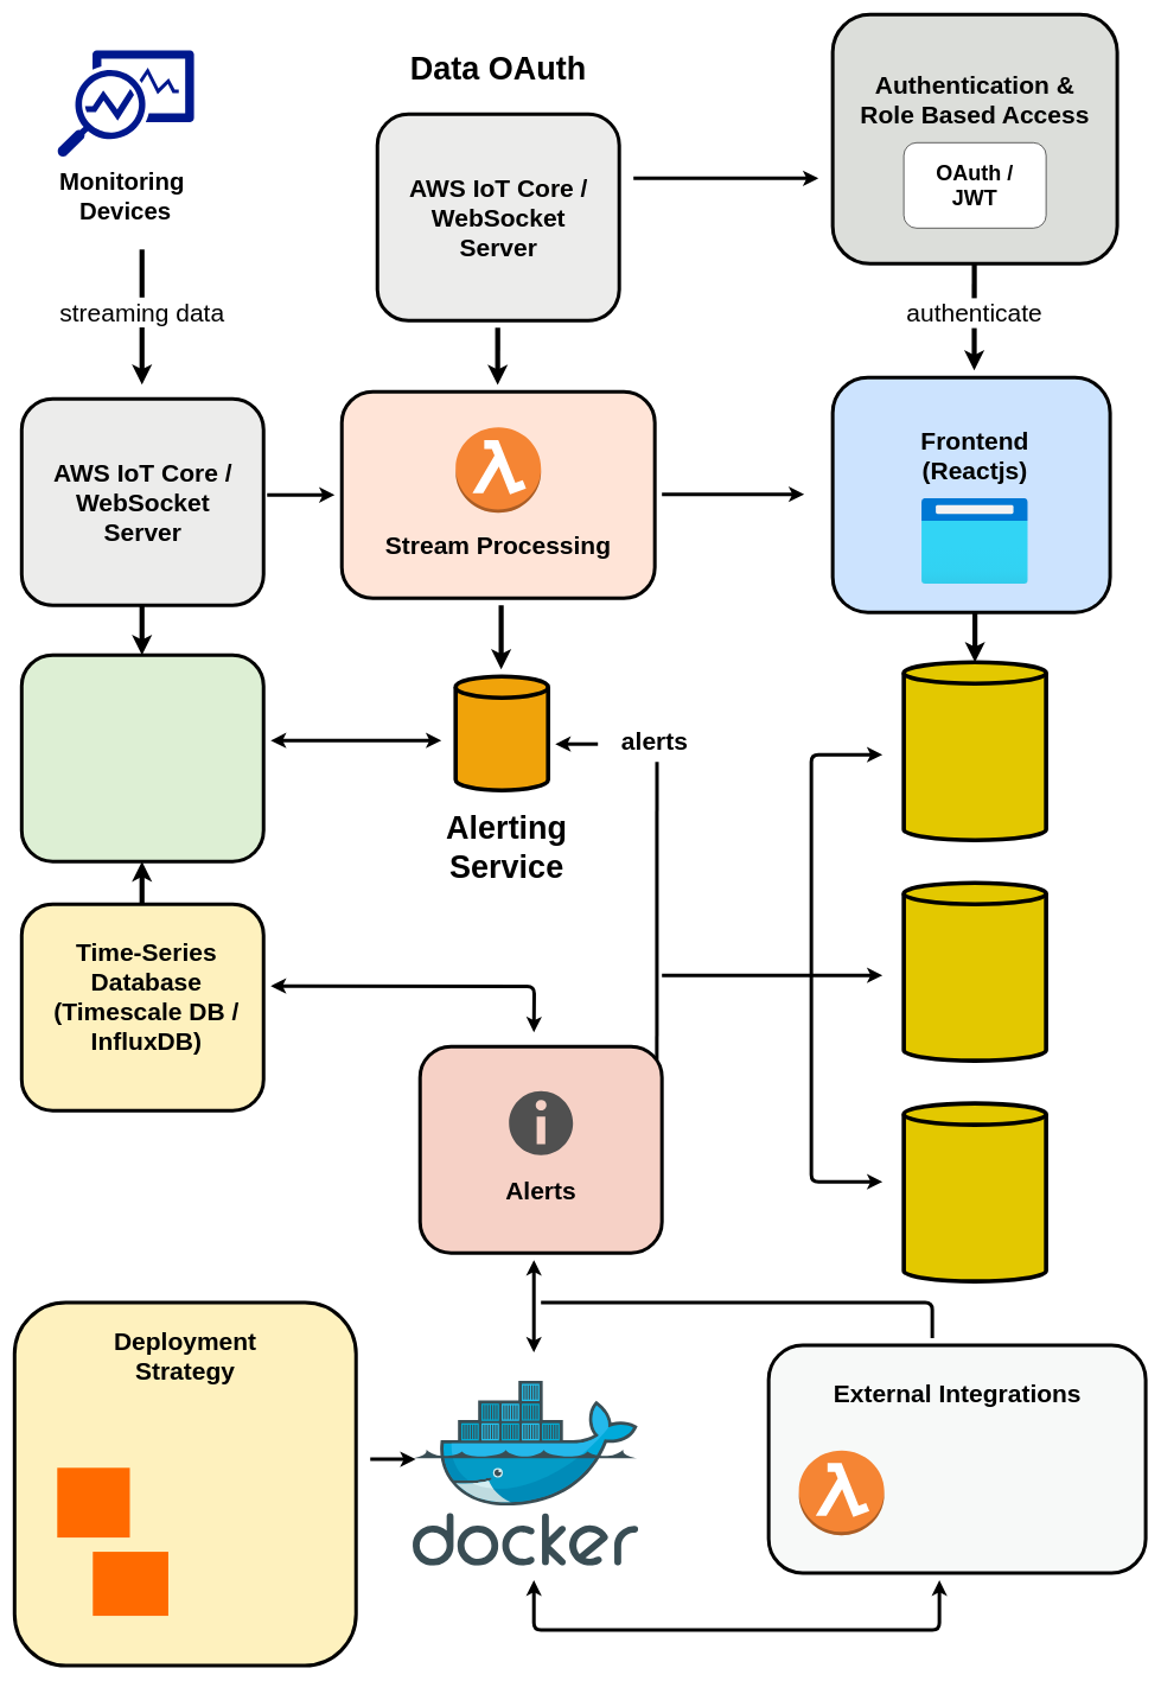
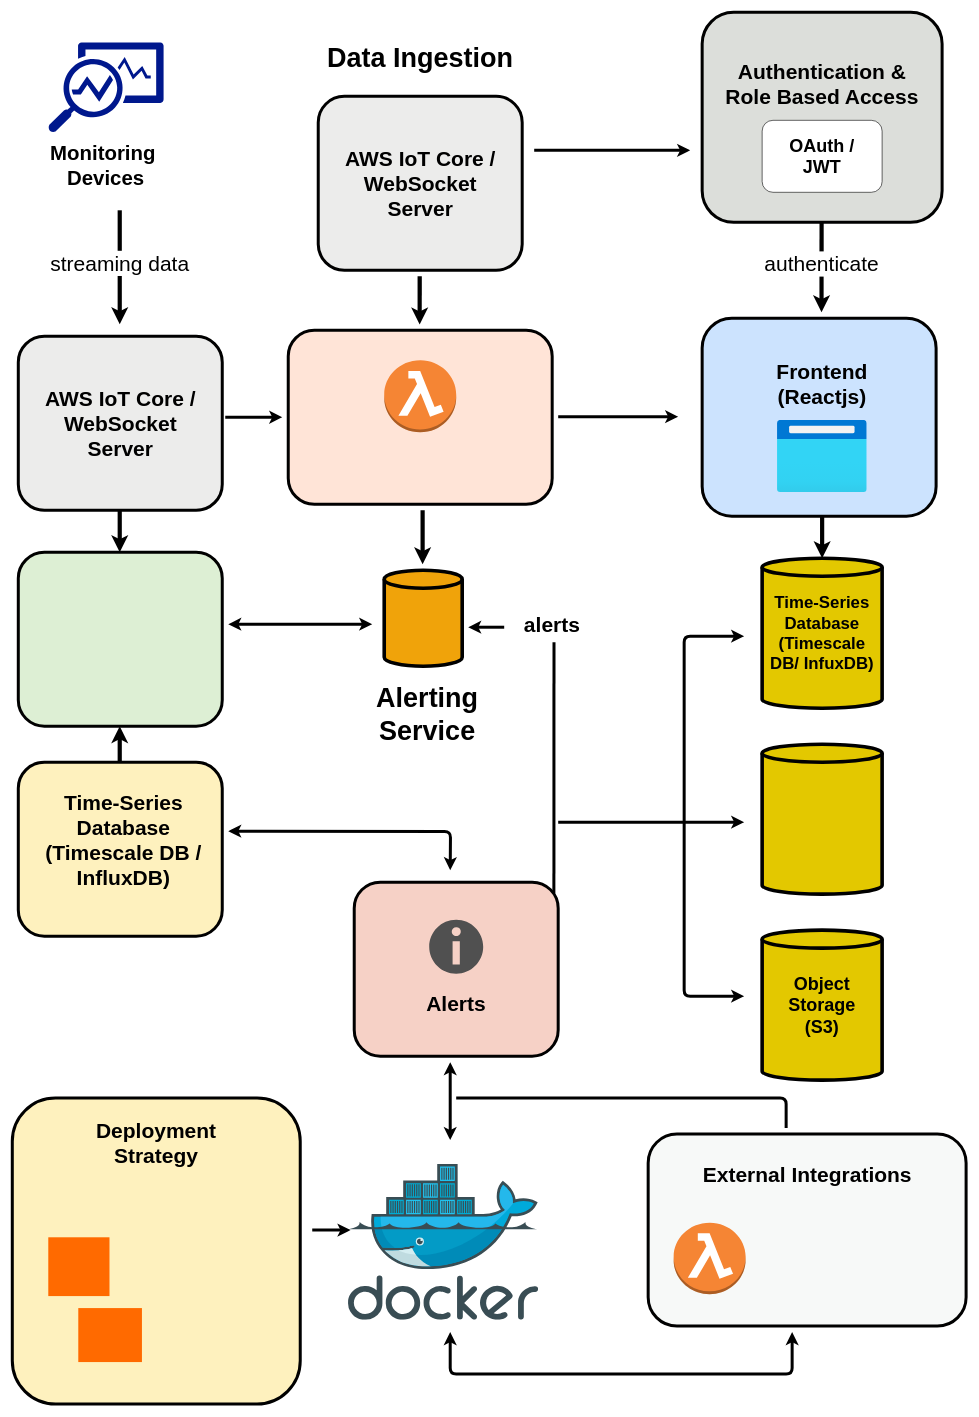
  <mxCell id="0" />
  <mxCell id="1" parent="0" />
  <mxCell id="2" value="" style="shape=cylinder3;whiteSpace=wrap;html=1;boundedLbl=1;backgroundOutline=1;size=15;labelBackgroundColor=light-dark(#fed96e, #ededed);fillColor=#e3c800;strokeColor=light-dark(#000000, #8d7600);fontColor=#000000;strokeWidth=6;fillStyle=auto;gradientColor=none;" parent="1" vertex="1"><mxGeometry x="1270" y="930" width="200" height="250" as="geometry" /></mxCell>
+ <mxCell id="3" value="&lt;b&gt;&lt;font style=&quot;font-size: 28px;&quot;&gt;Time-Series Database (Timescale DB/ InfuxDB)&lt;/font&gt;&lt;/b&gt;" style="text;html=1;align=center;verticalAlign=middle;whiteSpace=wrap;rounded=0;" parent="1" vertex="1"><mxGeometry x="1280" y="985" width="180" height="140" as="geometry" /></mxCell>
  <mxCell id="4" value="" style="shape=cylinder3;whiteSpace=wrap;html=1;boundedLbl=1;backgroundOutline=1;size=15;labelBackgroundColor=light-dark(#fed96e, #ededed);fillColor=#e3c800;strokeColor=light-dark(#000000, #8d7600);fontColor=#000000;strokeWidth=6;fillStyle=auto;gradientColor=none;" parent="1" vertex="1"><mxGeometry x="1270" y="1240" width="200" height="250" as="geometry" /></mxCell>
  <mxCell id="5" value="" style="shape=cylinder3;whiteSpace=wrap;html=1;boundedLbl=1;backgroundOutline=1;size=15;labelBackgroundColor=light-dark(#fed96e, #ededed);fillColor=#e3c800;strokeColor=light-dark(#000000, #8d7600);fontColor=#000000;strokeWidth=6;fillStyle=auto;gradientColor=none;" parent="1" vertex="1"><mxGeometry x="1270" y="1550" width="200" height="250" as="geometry" /></mxCell>
+ <mxCell id="6" value="&lt;b&gt;&lt;font style=&quot;font-size: 30px;&quot;&gt;Object Storage (S3)&lt;/font&gt;&lt;/b&gt;" style="text;html=1;align=center;verticalAlign=middle;whiteSpace=wrap;rounded=0;" parent="1" vertex="1"><mxGeometry x="1300" y="1605" width="140" height="140" as="geometry" /></mxCell>
  <mxCell id="7" value="" style="rounded=1;whiteSpace=wrap;html=1;fillColor=light-dark(#cce3fe, #ededed);strokeWidth=5;" parent="1" vertex="1"><mxGeometry x="1170" y="530" width="390" height="330" as="geometry" /></mxCell>
  <mxCell id="8" value="&lt;b&gt;&lt;font style=&quot;font-size: 35px;&quot;&gt;Frontend (Reactjs)&lt;/font&gt;&lt;/b&gt;" style="text;html=1;align=center;verticalAlign=middle;whiteSpace=wrap;rounded=0;" parent="1" vertex="1"><mxGeometry x="1260" y="570" width="220" height="140" as="geometry" /></mxCell>
  <mxCell id="9" value="" style="image;aspect=fixed;html=1;points=[];align=center;fontSize=12;image=img/lib/azure2/general/Browser.svg;" parent="1" vertex="1"><mxGeometry x="1295" y="700" width="150" height="120" as="geometry" /></mxCell>
  <mxCell id="10" value="" style="rounded=1;whiteSpace=wrap;html=1;fillColor=light-dark(#dcdeda, #ededed);gradientColor=none;strokeWidth=5;" parent="1" vertex="1"><mxGeometry x="1170" y="20" width="400" height="350" as="geometry" /></mxCell>
  <mxCell id="11" value="&lt;b&gt;&lt;font style=&quot;font-size: 35px;&quot;&gt;Authentication &amp;amp; Role Based Access&lt;/font&gt;&lt;/b&gt;" style="text;html=1;align=center;verticalAlign=middle;whiteSpace=wrap;rounded=0;" parent="1" vertex="1"><mxGeometry x="1205" y="70" width="330" height="140" as="geometry" /></mxCell>
  <mxCell id="12" value="" style="rounded=1;whiteSpace=wrap;html=1;" parent="1" vertex="1"><mxGeometry x="1270" y="200" width="200" height="120" as="geometry" /></mxCell>
  <mxCell id="13" value="&lt;b&gt;&lt;font style=&quot;font-size: 30px;&quot;&gt;OAuth / JWT&lt;/font&gt;&lt;/b&gt;" style="text;html=1;align=center;verticalAlign=middle;whiteSpace=wrap;rounded=0;" parent="1" vertex="1"><mxGeometry x="1295" y="210" width="150" height="100" as="geometry" /></mxCell>
  <mxCell id="14" value="" style="rounded=1;whiteSpace=wrap;html=1;fillColor=light-dark(#ececeb, #ededed);strokeWidth=5;gradientColor=none;" parent="1" vertex="1"><mxGeometry x="530" y="160" width="340" height="290" as="geometry" /></mxCell>
  <mxCell id="15" value="&lt;b&gt;&lt;font style=&quot;font-size: 35px;&quot;&gt;AWS IoT Core / WebSocket Server&lt;/font&gt;&lt;/b&gt;" style="text;html=1;align=center;verticalAlign=middle;whiteSpace=wrap;rounded=0;" parent="1" vertex="1"><mxGeometry x="552.5" y="240" width="295" height="130" as="geometry" /></mxCell>
- <mxCell id="16" value="&lt;b&gt;&lt;font style=&quot;font-size: 45px;&quot;&gt;Data OAuth&lt;/font&gt;&lt;/b&gt;" style="text;html=1;align=center;verticalAlign=middle;whiteSpace=wrap;rounded=0;" parent="1" vertex="1"><mxGeometry x="541.25" y="30" width="317.5" height="130" as="geometry" /></mxCell>
+ <mxCell id="16" value="&lt;b&gt;&lt;font style=&quot;font-size: 45px;&quot;&gt;Data Ingestion&lt;/font&gt;&lt;/b&gt;" style="text;html=1;align=center;verticalAlign=middle;whiteSpace=wrap;rounded=0;" parent="1" vertex="1"><mxGeometry x="541.25" y="30" width="317.5" height="130" as="geometry" /></mxCell>
  <mxCell id="17" value="" style="sketch=0;aspect=fixed;pointerEvents=1;shadow=0;dashed=0;html=1;strokeColor=none;labelPosition=center;verticalLabelPosition=bottom;verticalAlign=top;align=center;fillColor=#00188D;shape=mxgraph.mscae.enterprise.monitor_running_apps" vertex="1" parent="1"><mxGeometry x="80" y="70" width="192.31" height="150" as="geometry" /></mxCell>
  <mxCell id="18" value="&lt;b&gt;&lt;font style=&quot;font-size: 34px;&quot;&gt;Monitoring&amp;nbsp;&lt;/font&gt;&lt;/b&gt;&lt;div&gt;&lt;b&gt;&lt;font style=&quot;font-size: 34px;&quot;&gt;Devices&lt;/font&gt;&lt;/b&gt;&lt;/div&gt;" style="text;html=1;align=center;verticalAlign=middle;whiteSpace=wrap;rounded=0;" vertex="1" parent="1"><mxGeometry x="44.33" y="210" width="263.66" height="130" as="geometry" /></mxCell>
  <mxCell id="19" value="" style="rounded=1;whiteSpace=wrap;html=1;fillColor=light-dark(#ececeb, #ededed);strokeWidth=5;gradientColor=none;" vertex="1" parent="1"><mxGeometry x="30" y="560" width="340" height="290" as="geometry" /></mxCell>
  <mxCell id="20" value="&lt;b&gt;&lt;font style=&quot;font-size: 35px;&quot;&gt;AWS IoT Core / WebSocket Server&lt;/font&gt;&lt;/b&gt;" style="text;html=1;align=center;verticalAlign=middle;whiteSpace=wrap;rounded=0;" vertex="1" parent="1"><mxGeometry x="52.5" y="640" width="295" height="130" as="geometry" /></mxCell>
  <mxCell id="21" value="" style="rounded=1;whiteSpace=wrap;html=1;fillColor=light-dark(#ddefd4, #ededed);strokeWidth=5;gradientColor=none;" vertex="1" parent="1"><mxGeometry x="30" y="920" width="340" height="290" as="geometry" /></mxCell>
  <mxCell id="22" value="" style="rounded=1;whiteSpace=wrap;html=1;fillColor=light-dark(#fef1be, #ededed);strokeWidth=5;gradientColor=none;" vertex="1" parent="1"><mxGeometry x="30" y="1270" width="340" height="290" as="geometry" /></mxCell>
  <mxCell id="23" value="&lt;b&gt;&lt;font style=&quot;font-size: 35px;&quot;&gt;Time-Series Database (Timescale DB / InfluxDB)&lt;/font&gt;&lt;/b&gt;" style="text;html=1;align=center;verticalAlign=middle;whiteSpace=wrap;rounded=0;" vertex="1" parent="1"><mxGeometry x="57.5" y="1335" width="295" height="130" as="geometry" /></mxCell>
  <mxCell id="24" value="" style="rounded=1;whiteSpace=wrap;html=1;fillColor=light-dark(#f6d1c6, #ededed);strokeWidth=5;gradientColor=none;" vertex="1" parent="1"><mxGeometry x="590" y="1470" width="340" height="290" as="geometry" /></mxCell>
  <mxCell id="25" value="&lt;b&gt;&lt;font style=&quot;font-size: 35px;&quot;&gt;Alerts&lt;/font&gt;&lt;/b&gt;" style="text;html=1;align=center;verticalAlign=middle;whiteSpace=wrap;rounded=0;" vertex="1" parent="1"><mxGeometry x="651.25" y="1647.5" width="217.5" height="50" as="geometry" /></mxCell>
  <mxCell id="26" value="" style="sketch=0;pointerEvents=1;shadow=0;dashed=0;html=1;strokeColor=none;labelPosition=center;verticalLabelPosition=bottom;verticalAlign=top;align=center;fillColor=#505050;shape=mxgraph.mscae.intune.alerts" vertex="1" parent="1"><mxGeometry x="715" y="1532.5" width="90" height="90" as="geometry" /></mxCell>
  <mxCell id="27" value="" style="rounded=1;whiteSpace=wrap;html=1;fillColor=light-dark(#ffe4d7, #ededed);strokeWidth=5;gradientColor=none;" vertex="1" parent="1"><mxGeometry x="480" y="550" width="440" height="290" as="geometry" /></mxCell>
- <mxCell id="28" value="&lt;b&gt;&lt;font style=&quot;font-size: 35px;&quot;&gt;Stream Processing&lt;/font&gt;&lt;/b&gt;" style="text;html=1;align=center;verticalAlign=middle;whiteSpace=wrap;rounded=0;" vertex="1" parent="1"><mxGeometry x="540" y="740" width="320" height="50" as="geometry" /></mxCell>
  <mxCell id="29" value="" style="outlineConnect=0;dashed=0;verticalLabelPosition=bottom;verticalAlign=top;align=center;html=1;shape=mxgraph.aws3.lambda_function;fillColor=#F58534;gradientColor=none;" vertex="1" parent="1"><mxGeometry x="640" y="600" width="120" height="120" as="geometry" /></mxCell>
  <mxCell id="30" value="" style="shape=cylinder3;whiteSpace=wrap;html=1;boundedLbl=1;backgroundOutline=1;size=15;labelBackgroundColor=light-dark(#fed96e, #ededed);fillColor=#f0a30a;strokeColor=light-dark(#000000, #c17f1f);fontColor=#000000;strokeWidth=6;fillStyle=auto;" vertex="1" parent="1"><mxGeometry x="640" y="950" width="130" height="160" as="geometry" /></mxCell>
  <mxCell id="31" value="&lt;b&gt;&lt;font style=&quot;font-size: 45px;&quot;&gt;Alerting Service&lt;/font&gt;&lt;/b&gt;" style="text;html=1;align=center;verticalAlign=middle;whiteSpace=wrap;rounded=0;" vertex="1" parent="1"><mxGeometry x="552.5" y="1125" width="317.5" height="130" as="geometry" /></mxCell>
  <mxCell id="32" value="" style="rounded=1;whiteSpace=wrap;html=1;fillColor=light-dark(#fef1be, #ededed);strokeWidth=5;gradientColor=none;" vertex="1" parent="1"><mxGeometry x="20" y="1830" width="480" height="510" as="geometry" /></mxCell>
  <mxCell id="33" value="" style="shape=image;verticalLabelPosition=bottom;verticalAlign=top;imageAspect=0;image=https://imgs.search.brave.com/g3EWk5K8V3nD0MUZKsOJYMaQBdi6i0biMNpJO1vvJ8A/rs:fit:860:0:0:0/g:ce/aHR0cHM6Ly9pbWFn/ZXMuc2Vla2xvZ28u/Y29tL2xvZ28tcG5n/LzMzLzEvbmV0bGlm/eS1sb2dvLXBuZ19z/ZWVrbG9nby0zMzg1/OTIucG5n;" vertex="1" parent="1"><mxGeometry x="282.31" y="2180" width="107.69" height="110" as="geometry" /></mxCell>
  <mxCell id="34" value="" style="shape=image;html=1;verticalAlign=top;verticalLabelPosition=bottom;labelBackgroundColor=#ffffff;imageAspect=0;aspect=fixed;image=https://icons.diagrams.net/icon-cache1/Ionicons_Fill_Vol_2-2187/logo-vercel-632.svg" vertex="1" parent="1"><mxGeometry x="282.31" y="2020" width="130" height="130" as="geometry" /></mxCell>
  <mxCell id="35" value="" style="points=[];aspect=fixed;html=1;align=center;shadow=0;dashed=0;fillColor=#FF6A00;strokeColor=none;shape=mxgraph.alibaba_cloud.elastic_web_hosting;" vertex="1" parent="1"><mxGeometry x="80" y="2062" width="102.01" height="98" as="geometry" /></mxCell>
  <mxCell id="36" value="" style="shape=image;verticalLabelPosition=bottom;verticalAlign=top;imageAspect=0;image=https://imgs.search.brave.com/7AbQ3tWf3Vwyg-qoRLiT84yFMjgg--kapSnkPeaIaJA/rs:fit:860:0:0:0/g:ce/aHR0cHM6Ly9pbWFn/ZXMuc2Vla2xvZ28u/Y29tL2xvZ28tcG5n/LzI3LzIva3ViZXJu/ZXRlcy1sb2dvLXBu/Z19zZWVrbG9nby0y/NzM1OTQucG5n;" vertex="1" parent="1"><mxGeometry x="170" y="1960" width="130" height="130" as="geometry" /></mxCell>
  <mxCell id="37" value="&lt;b&gt;&lt;font style=&quot;font-size: 35px;&quot;&gt;Deployment Strategy&lt;/font&gt;&lt;/b&gt;" style="text;html=1;align=center;verticalAlign=middle;whiteSpace=wrap;rounded=0;" vertex="1" parent="1"><mxGeometry x="90" y="1850" width="340" height="110" as="geometry" /></mxCell>
  <mxCell id="38" value="" style="points=[];aspect=fixed;html=1;align=center;shadow=0;dashed=0;fillColor=#FF6A00;strokeColor=none;shape=mxgraph.alibaba_cloud.alb_application_load_balancer_01;" vertex="1" parent="1"><mxGeometry x="130" y="2180" width="106.12" height="90" as="geometry" /></mxCell>
  <mxCell id="39" value="" style="image;sketch=0;aspect=fixed;html=1;points=[];align=center;fontSize=12;image=img/lib/mscae/Docker.svg;" vertex="1" parent="1"><mxGeometry x="580" y="1940" width="317.07" height="260" as="geometry" /></mxCell>
  <mxCell id="40" value="" style="rounded=1;whiteSpace=wrap;html=1;fillColor=light-dark(#f7f9f8, #ededed);strokeWidth=5;gradientColor=none;" vertex="1" parent="1"><mxGeometry x="1080" y="1890" width="530" height="320" as="geometry" /></mxCell>
  <mxCell id="41" value="&lt;b&gt;&lt;font style=&quot;font-size: 35px;&quot;&gt;External Integrations&lt;/font&gt;&lt;/b&gt;" style="text;html=1;align=center;verticalAlign=middle;whiteSpace=wrap;rounded=0;" vertex="1" parent="1"><mxGeometry x="1097.5" y="1923.25" width="495" height="70" as="geometry" /></mxCell>
  <mxCell id="42" value="" style="outlineConnect=0;dashed=0;verticalLabelPosition=bottom;verticalAlign=top;align=center;html=1;shape=mxgraph.aws3.lambda_function;fillColor=#F58534;gradientColor=none;" vertex="1" parent="1"><mxGeometry x="1122.5" y="2037.75" width="120" height="119" as="geometry" /></mxCell>
  <mxCell id="43" value="" style="shape=image;verticalLabelPosition=bottom;verticalAlign=top;imageAspect=0;image=https://imgs.search.brave.com/ccf8BVKC1a61dCtRhiC1MWqfVwIchoSkqQwQ_dK5pBw/rs:fit:860:0:0:0/g:ce/aHR0cHM6Ly9jZG4u/aWNvbnNjb3V0LmNv/bS9pY29uL2ZyZWUv/cG5nLTI1Ni9mcmVl/LXR3aWxpby1pY29u/LWRvd25sb2FkLWlu/LXN2Zy1wbmctZ2lm/LWZpbGUtZm9ybWF0/cy0tYnJhbmQtbG9n/by13b3JsZC1sb2dv/cy12b2wtMi1wYWNr/LWljb25zLTI4MjE5/NS5wbmc_Zj13ZWJw/Jnc9MjU2;" vertex="1" parent="1"><mxGeometry x="1297" y="2037.75" width="111" height="102" as="geometry" /></mxCell>
  <mxCell id="44" value="" style="shape=image;verticalLabelPosition=bottom;verticalAlign=top;imageAspect=0;image=https://imgs.search.brave.com/tS9UMsJ-xbeK0G-CFl3iDlWgZWKFZ0XvEZJ2CNy_CV4/rs:fit:860:0:0:0/g:ce/aHR0cHM6Ly9jZG4u/aWNvbnNjb3V0LmNv/bS9pY29uL2ZyZWUv/cG5nLTI1Ni9mcmVl/LWdyYWZhbmEtbG9n/by1pY29uLWRvd25s/b2FkLWluLXN2Zy1w/bmctZ2lmLWZpbGUt/Zm9ybWF0cy0tdGVj/aG5vbG9neS1zb2Np/YWwtbWVkaWEtY29t/cGFueS1icmFuZC12/b2wtMy1wYWNrLWxv/Z29zLWljb25zLTI5/NDQ5MTAucG5nP2Y9/d2VicCZ3PTEyOA;" vertex="1" parent="1"><mxGeometry x="1452.5" y="2033.25" width="111" height="111" as="geometry" /></mxCell>
  <mxCell id="45" value="" style="endArrow=classic;html=1;rounded=0;strokeWidth=7;" edge="1" parent="1"><mxGeometry width="50" height="50" relative="1" as="geometry"><mxPoint x="199.09" y="350" as="sourcePoint" /><mxPoint x="199.09" y="540" as="targetPoint" /></mxGeometry></mxCell>
  <mxCell id="46" value="&lt;font style=&quot;font-size: 35px;&quot;&gt;streaming data&lt;/font&gt;" style="edgeLabel;html=1;align=center;verticalAlign=middle;resizable=0;points=[];" vertex="1" connectable="0" parent="45"><mxGeometry x="-0.086" y="-1" relative="1" as="geometry"><mxPoint as="offset" /></mxGeometry></mxCell>
  <mxCell id="47" value="" style="endArrow=classic;html=1;rounded=0;strokeWidth=7;" edge="1" parent="1"><mxGeometry width="50" height="50" relative="1" as="geometry"><mxPoint x="1369.09" y="370" as="sourcePoint" /><mxPoint x="1369" y="520" as="targetPoint" /></mxGeometry></mxCell>
  <mxCell id="48" value="&lt;font style=&quot;font-size: 35px;&quot;&gt;authenticate&lt;/font&gt;" style="edgeLabel;html=1;align=center;verticalAlign=middle;resizable=0;points=[];" vertex="1" connectable="0" parent="47"><mxGeometry x="-0.086" y="-1" relative="1" as="geometry"><mxPoint as="offset" /></mxGeometry></mxCell>
  <mxCell id="49" value="" style="endArrow=classic;html=1;rounded=0;strokeWidth=7;entryX=0.534;entryY=0.001;entryDx=0;entryDy=0;entryPerimeter=0;" edge="1" parent="1"><mxGeometry width="50" height="50" relative="1" as="geometry"><mxPoint x="699.13" y="460" as="sourcePoint" /><mxPoint x="699.09" y="540.29" as="targetPoint" /></mxGeometry></mxCell>
  <mxCell id="50" value="" style="endArrow=classic;html=1;rounded=0;strokeWidth=7;" edge="1" parent="1"><mxGeometry width="50" height="50" relative="1" as="geometry"><mxPoint x="704" y="850" as="sourcePoint" /><mxPoint x="704" y="940" as="targetPoint" /></mxGeometry></mxCell>
  <mxCell id="51" value="" style="endArrow=classic;html=1;rounded=0;strokeWidth=7;" edge="1" parent="1"><mxGeometry width="50" height="50" relative="1" as="geometry"><mxPoint x="1370" y="860" as="sourcePoint" /><mxPoint x="1370" y="930" as="targetPoint" /></mxGeometry></mxCell>
  <mxCell id="52" value="" style="endArrow=classic;startArrow=classic;html=1;rounded=0;strokeWidth=5;" edge="1" parent="1"><mxGeometry width="50" height="50" relative="1" as="geometry"><mxPoint x="380" y="1040" as="sourcePoint" /><mxPoint x="620" y="1040" as="targetPoint" /></mxGeometry></mxCell>
  <mxCell id="53" value="" style="endArrow=classic;html=1;rounded=0;strokeWidth=7;" edge="1" parent="1"><mxGeometry width="50" height="50" relative="1" as="geometry"><mxPoint x="199.09" y="850" as="sourcePoint" /><mxPoint x="199.09" y="920" as="targetPoint" /></mxGeometry></mxCell>
  <mxCell id="54" value="" style="endArrow=classic;html=1;rounded=0;strokeWidth=7;" edge="1" parent="1"><mxGeometry width="50" height="50" relative="1" as="geometry"><mxPoint x="199.09" y="1270" as="sourcePoint" /><mxPoint x="199.09" y="1210" as="targetPoint" /></mxGeometry></mxCell>
  <mxCell id="55" value="" style="endArrow=classic;startArrow=classic;html=1;rounded=1;edgeStyle=orthogonalEdgeStyle;strokeWidth=5;curved=0;" edge="1" parent="1"><mxGeometry width="50" height="50" relative="1" as="geometry"><mxPoint x="380" y="1385" as="sourcePoint" /><mxPoint x="750" y="1450" as="targetPoint" /></mxGeometry></mxCell>
  <mxCell id="56" value="" style="endArrow=classic;startArrow=classic;html=1;rounded=0;strokeWidth=5;" edge="1" parent="1"><mxGeometry width="50" height="50" relative="1" as="geometry"><mxPoint x="750" y="1900" as="sourcePoint" /><mxPoint x="750" y="1770" as="targetPoint" /></mxGeometry></mxCell>
  <mxCell id="57" value="" style="endArrow=none;html=1;rounded=1;curved=0;strokeWidth=5;" edge="1" parent="1"><mxGeometry width="50" height="50" relative="1" as="geometry"><mxPoint x="760" y="1830" as="sourcePoint" /><mxPoint x="1310" y="1880" as="targetPoint" /><Array as="points"><mxPoint x="1310" y="1830" /></Array></mxGeometry></mxCell>
  <mxCell id="58" value="" style="endArrow=classic;startArrow=classic;html=1;rounded=1;curved=0;strokeWidth=5;" edge="1" parent="1"><mxGeometry width="50" height="50" relative="1" as="geometry"><mxPoint x="750" y="2220" as="sourcePoint" /><mxPoint x="1320" y="2220" as="targetPoint" /><Array as="points"><mxPoint x="750" y="2290" /><mxPoint x="1320" y="2290" /></Array></mxGeometry></mxCell>
  <mxCell id="59" value="" style="endArrow=classic;html=1;rounded=0;strokeWidth=5;entryX=0.012;entryY=0.423;entryDx=0;entryDy=0;entryPerimeter=0;" edge="1" parent="1" target="39"><mxGeometry width="50" height="50" relative="1" as="geometry"><mxPoint x="520" y="2050" as="sourcePoint" /><mxPoint x="580" y="2055" as="targetPoint" /></mxGeometry></mxCell>
  <mxCell id="60" value="" style="endArrow=none;html=1;rounded=0;strokeWidth=5;exitX=0.979;exitY=0.064;exitDx=0;exitDy=0;exitPerimeter=0;" edge="1" parent="1" source="24"><mxGeometry width="50" height="50" relative="1" as="geometry"><mxPoint x="940" y="1490" as="sourcePoint" /><mxPoint x="923" y="1070" as="targetPoint" /></mxGeometry></mxCell>
  <mxCell id="61" value="&lt;b&gt;&lt;font style=&quot;font-size: 35px;&quot;&gt;alerts&lt;/font&gt;&lt;/b&gt;" style="text;html=1;align=center;verticalAlign=middle;whiteSpace=wrap;rounded=0;" vertex="1" parent="1"><mxGeometry x="850" y="1020" width="140" height="40" as="geometry" /></mxCell>
  <mxCell id="62" value="" style="endArrow=classic;html=1;rounded=0;strokeWidth=5;" edge="1" parent="1"><mxGeometry width="50" height="50" relative="1" as="geometry"><mxPoint x="840" y="1045" as="sourcePoint" /><mxPoint x="780" y="1045" as="targetPoint" /></mxGeometry></mxCell>
  <mxCell id="63" value="" style="endArrow=classic;html=1;rounded=0;strokeWidth=5;" edge="1" parent="1"><mxGeometry width="50" height="50" relative="1" as="geometry"><mxPoint x="930" y="1370" as="sourcePoint" /><mxPoint x="1240" y="1370" as="targetPoint" /></mxGeometry></mxCell>
  <mxCell id="64" value="" style="endArrow=classic;startArrow=classic;html=1;rounded=1;strokeWidth=5;curved=0;" edge="1" parent="1"><mxGeometry width="50" height="50" relative="1" as="geometry"><mxPoint x="1240" y="1660" as="sourcePoint" /><mxPoint x="1240" y="1060" as="targetPoint" /><Array as="points"><mxPoint x="1140" y="1660" /><mxPoint x="1140" y="1360" /><mxPoint x="1140" y="1060" /></Array></mxGeometry></mxCell>
  <mxCell id="65" value="" style="endArrow=classic;html=1;rounded=0;strokeWidth=5;" edge="1" parent="1"><mxGeometry width="50" height="50" relative="1" as="geometry"><mxPoint x="375" y="695" as="sourcePoint" /><mxPoint x="470" y="695" as="targetPoint" /></mxGeometry></mxCell>
  <mxCell id="66" value="" style="endArrow=classic;html=1;rounded=0;strokeWidth=5;" edge="1" parent="1"><mxGeometry width="50" height="50" relative="1" as="geometry"><mxPoint x="930" y="694.09" as="sourcePoint" /><mxPoint x="1130" y="694" as="targetPoint" /></mxGeometry></mxCell>
  <mxCell id="67" value="" style="endArrow=classic;html=1;rounded=0;strokeWidth=5;" edge="1" parent="1"><mxGeometry width="50" height="50" relative="1" as="geometry"><mxPoint x="890" y="250" as="sourcePoint" /><mxPoint x="1150" y="250" as="targetPoint" /></mxGeometry></mxCell>
